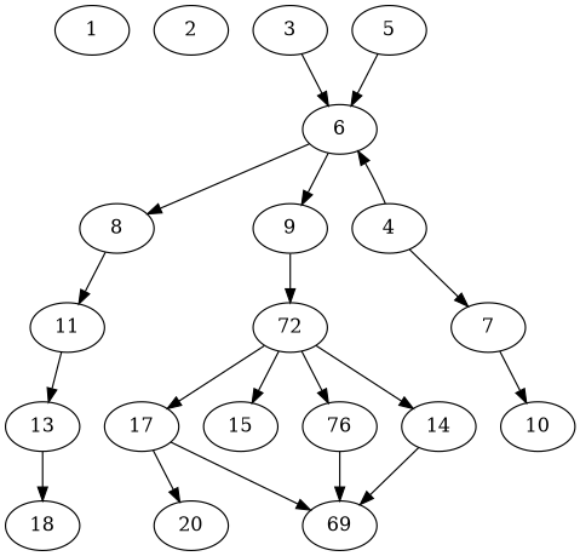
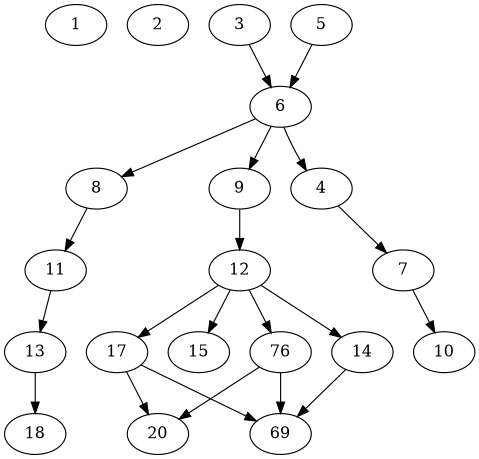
  digraph {
    node [alpha=0.03]
    1 [alpha=0.06 expect_size=12769280]
    2 [alpha=0.20 expect_size=49182720]
    3 [alpha=0.17 expect_size=43261952]
    6 [alpha=0.14 expect_size=21877760]
    8 [expect_size=23922688]
    9 [expect_size=28537856]
    11 [alpha=0.12 expect_size=33783808]
-   12 [alpha=0.06 expect_size=48084992 label=72]
+   12 [alpha=0.06 expect_size=48084992]
    4 [alpha=0.17 expect_size=16960512]
    7 [alpha=0.15 expect_size=34309120]
    10 [expect_size=44002304]
    5 [alpha=0.14 expect_size=21823488]
    14 [alpha=0.14 expect_size=41242624]
    15 [alpha=0.07 expect_size=34796544]
    n15 [alpha=0.20 expect_size=21157888 label=76]
    17 [alpha=0.13 expect_size=6617088]
    13 [alpha=0.01 expect_size=47330304]
    n18 [alpha=0.01 expect_size=48224256 label=69]
    20 [expect_size=9278464]
    18 [alpha=0.19 expect_size=42063872]
    3 -> 6
    6 -> 8
    6 -> 9
    8 -> 11
    9 -> 12
    11 -> 13
    12 -> 14
    12 -> 15
    12 -> n15
    12 -> 17
-   4 -> 6
+   6 -> 4
    4 -> 7
    7 -> 10
    5 -> 6
    14 -> n18
    n15 -> n18
+   n15 -> 20
    17 -> n18
    17 -> 20
    13 -> 18
  }
